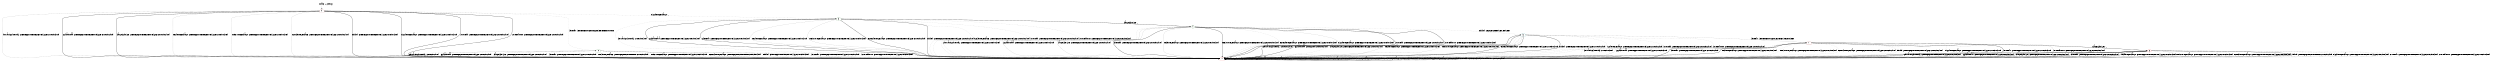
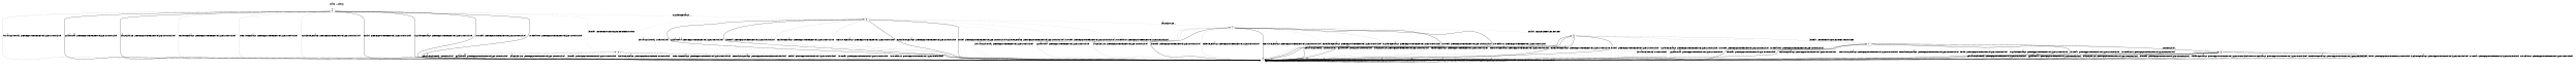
  digraph {
    node [color=darkgreen shape=house]
    edge [style=dotted]
    n1 [color=teal label=__start2 shape=none]
    n2 [color=brown label=0]
    n3 [color=red label=1]
    n4 [label=2]
    n5 [label=3]
    n6 [label=4 shape=diamond]
    n7 [color=teal label=5]
    n8 [color=brown label=7]
    n9 [color=red label=6 shape=diamond]
    n1 -> n1 [label="Self loop" style=dashed]
    n1 -> n2 [style=dashed]
    n2 -> n3 [label="AlertWarningCloseNotify / ALERT_FATAL_UNEXPECTED_MESSAGE|ConnectionClosed" style=dashed]
    n2 -> n3 [label="ApplicationData / ALERT_FATAL_UNEXPECTED_MESSAGE|ConnectionClosed" style=bold]
    n2 -> n3 [label="ChangeCipherSpec / ALERT_FATAL_UNEXPECTED_MESSAGE|ConnectionClosed" style=bold]
    n2 -> n3 [label="DHClientKeyExchange / ALERT_FATAL_UNEXPECTED_MESSAGE|ConnectionClosed" style=dashed]
    n2 -> n3 [label="DHEServerKeyExchange / ALERT_FATAL_UNEXPECTED_MESSAGE|ConnectionClosed" style=dashed]
    n2 -> n3 [label="ECDHClientKeyExchange / ALERT_FATAL_UNEXPECTED_MESSAGE|ConnectionClosed" style=dashed]
    n2 -> n3 [label="Finished / ALERT_FATAL_UNEXPECTED_MESSAGE|ConnectionClosed" style=bold]
    n2 -> n3 [label="RSAClientKeyExchange / ALERT_FATAL_UNEXPECTED_MESSAGE|ConnectionClosed" style=bold]
    n2 -> n3 [label="ServerHello / ALERT_FATAL_UNEXPECTED_MESSAGE|ConnectionClosed" style=bold]
    n2 -> n3 [label="ServerHelloDone / ALERT_FATAL_UNEXPECTED_MESSAGE|ConnectionClosed" style=bold]
    n2 -> n4 [label="ClientHello / SERVER_HELLO|CERTIFICATE|SERVER_HELLO_DONE"]
    n2 -> n5 [label="RSAClientKeyExchange / -"]
    n3 -> n3 [label="AlertWarningCloseNotify / ConnectionClosed"]
    n3 -> n3 [label="ApplicationData / ConnectionClosed" style=bold]
    n3 -> n3 [label="ChangeCipherSpec / ConnectionClosed" style=dashed]
    n3 -> n3 [label="ClientHello / ConnectionClosed"]
    n3 -> n3 [label="DHClientKeyExchange / ConnectionClosed" style=bold]
    n3 -> n3 [label="DHEServerKeyExchange / ConnectionClosed" style=bold]
    n3 -> n3 [label="ECDHClientKeyExchange / ConnectionClosed" style=bold]
    n3 -> n3 [label="Finished / ConnectionClosed"]
    n3 -> n3 [label="RSAClientKeyExchange / ConnectionClosed"]
    n3 -> n3 [label="ServerHello / ConnectionClosed" style=bold]
    n3 -> n3 [label="ServerHelloDone / ConnectionClosed" style=dashed]
    n4 -> n3 [label="AlertWarningCloseNotify / ConnectionClosed"]
    n4 -> n3 [label="ApplicationData / ALERT_FATAL_UNEXPECTED_MESSAGE|ConnectionClosed" style=dashed]
    n4 -> n3 [label="ChangeCipherSpec / ALERT_FATAL_UNEXPECTED_MESSAGE|ConnectionClosed" style=dashed]
    n4 -> n3 [label="ClientHello / ALERT_FATAL_UNEXPECTED_MESSAGE|ConnectionClosed"]
    n4 -> n3 [label="DHClientKeyExchange / ALERT_FATAL_DECRYPT_ERROR|ConnectionClosed"]
    n4 -> n3 [label="DHEServerKeyExchange / ALERT_FATAL_UNEXPECTED_MESSAGE|ConnectionClosed"]
    n4 -> n3 [label="ECDHClientKeyExchange / ALERT_FATAL_DECODE_ERROR|ConnectionClosed" style=dashed]
    n4 -> n3 [label="Finished / ALERT_FATAL_UNEXPECTED_MESSAGE|ConnectionClosed"]
    n4 -> n3 [label="ServerHello / ALERT_FATAL_UNEXPECTED_MESSAGE|ConnectionClosed" style=dashed]
    n4 -> n3 [label="ServerHelloDone / ALERT_FATAL_UNEXPECTED_MESSAGE|ConnectionClosed"]
    n5 -> n3 [label="AlertWarningCloseNotify / ConnectionClosed"]
    n5 -> n3 [label="ApplicationData / ALERT_FATAL_UNEXPECTED_MESSAGE|ConnectionClosed" style=bold]
    n5 -> n3 [label="ClientHello / ALERT_FATAL_UNEXPECTED_MESSAGE|ConnectionClosed" style=bold]
    n5 -> n3 [label="DHClientKeyExchange / ALERT_FATAL_UNEXPECTED_MESSAGE|ConnectionClosed" style=dashed]
    n5 -> n3 [label="DHEServerKeyExchange / ALERT_FATAL_UNEXPECTED_MESSAGE|ConnectionClosed" style=dashed]
    n5 -> n3 [label="ECDHClientKeyExchange / ALERT_FATAL_UNEXPECTED_MESSAGE|ConnectionClosed" style=bold]
    n5 -> n3 [label="Finished / ALERT_FATAL_UNEXPECTED_MESSAGE|ConnectionClosed" style=bold]
    n5 -> n3 [label="RSAClientKeyExchange / ALERT_FATAL_UNEXPECTED_MESSAGE|ConnectionClosed"]
    n5 -> n3 [label="ServerHello / ALERT_FATAL_UNEXPECTED_MESSAGE|ConnectionClosed"]
    n5 -> n3 [label="ServerHelloDone / ALERT_FATAL_UNEXPECTED_MESSAGE|ConnectionClosed"]
-   n5 -> n6 [label="ChangeCipherSpec / -" style=bold]
+   n5 -> n6 [label="ChangeCipherSpec / -"]
    n6 -> n3 [label="AlertWarningCloseNotify / ALERT_FATAL_UNEXPECTED_MESSAGE|ConnectionClosed"]
    n6 -> n3 [label="ApplicationData / ALERT_FATAL_UNEXPECTED_MESSAGE|ConnectionClosed" style=dashed]
    n6 -> n3 [label="ChangeCipherSpec / ALERT_FATAL_UNEXPECTED_MESSAGE|ConnectionClosed" style=dashed]
    n6 -> n3 [label="ClientHello / ALERT_FATAL_UNEXPECTED_MESSAGE|ConnectionClosed" style=bold]
    n6 -> n3 [label="DHClientKeyExchange / ALERT_FATAL_UNEXPECTED_MESSAGE|ConnectionClosed" style=dashed]
    n6 -> n3 [label="DHEServerKeyExchange / ALERT_FATAL_UNEXPECTED_MESSAGE|ConnectionClosed" style=bold]
    n6 -> n3 [label="ECDHClientKeyExchange / ALERT_FATAL_UNEXPECTED_MESSAGE|ConnectionClosed"]
    n6 -> n3 [label="RSAClientKeyExchange / ALERT_FATAL_UNEXPECTED_MESSAGE|ConnectionClosed" style=dashed]
    n6 -> n3 [label="ServerHello / ALERT_FATAL_UNEXPECTED_MESSAGE|ConnectionClosed" style=bold]
    n6 -> n3 [label="ServerHelloDone / ALERT_FATAL_UNEXPECTED_MESSAGE|ConnectionClosed" style=bold]
    n6 -> n7 [label="Finished / CHANGE_CIPHER_SPEC|FINISHED"]
    n7 -> n3 [label="AlertWarningCloseNotify / ConnectionClosed" style=bold]
    n7 -> n3 [label="ApplicationData / APPLICATION|ConnectionClosed" style=bold]
    n7 -> n3 [label="ChangeCipherSpec / ALERT_FATAL_UNEXPECTED_MESSAGE|ConnectionClosed"]
    n7 -> n3 [label="DHClientKeyExchange / ALERT_FATAL_UNEXPECTED_MESSAGE|ConnectionClosed" style=dashed]
    n7 -> n3 [label="DHEServerKeyExchange / ALERT_FATAL_UNEXPECTED_MESSAGE|ConnectionClosed" style=dashed]
    n7 -> n3 [label="ECDHClientKeyExchange / ALERT_FATAL_UNEXPECTED_MESSAGE|ConnectionClosed" style=bold]
    n7 -> n3 [label="Finished / ALERT_FATAL_UNEXPECTED_MESSAGE|ConnectionClosed" style=bold]
    n7 -> n3 [label="RSAClientKeyExchange / ALERT_FATAL_UNEXPECTED_MESSAGE|ConnectionClosed"]
    n7 -> n3 [label="ServerHello / ALERT_FATAL_UNEXPECTED_MESSAGE|ConnectionClosed"]
    n7 -> n3 [label="ServerHelloDone / ALERT_FATAL_UNEXPECTED_MESSAGE|ConnectionClosed"]
    n7 -> n8 [label="ClientHello / SERVER_HELLO|CHANGE_CIPHER_SPEC|FINISHED" style=dashed]
    n8 -> n3 [label="AlertWarningCloseNotify / ConnectionClosed"]
    n8 -> n3 [label="ApplicationData / ALERT_FATAL_UNEXPECTED_MESSAGE|ConnectionClosed" style=dashed]
    n8 -> n3 [label="ClientHello / ALERT_FATAL_UNEXPECTED_MESSAGE|ConnectionClosed" style=bold]
    n8 -> n3 [label="DHClientKeyExchange / ALERT_FATAL_UNEXPECTED_MESSAGE|ConnectionClosed" style=bold]
    n8 -> n3 [label="DHEServerKeyExchange / ALERT_FATAL_UNEXPECTED_MESSAGE|ConnectionClosed"]
    n8 -> n3 [label="ECDHClientKeyExchange / ALERT_FATAL_UNEXPECTED_MESSAGE|ConnectionClosed"]
    n8 -> n3 [label="Finished / ALERT_FATAL_UNEXPECTED_MESSAGE|ConnectionClosed"]
    n8 -> n3 [label="RSAClientKeyExchange / ALERT_FATAL_UNEXPECTED_MESSAGE|ConnectionClosed"]
    n8 -> n3 [label="ServerHello / ALERT_FATAL_UNEXPECTED_MESSAGE|ConnectionClosed" style=bold]
    n8 -> n3 [label="ServerHelloDone / ALERT_FATAL_UNEXPECTED_MESSAGE|ConnectionClosed" style=dashed]
-   n8 -> n9 [label="ChangeCipherSpec / -" style=bold]
+   n8 -> n9 [label="ConnectionClosed / -" style=bold]
    n9 -> n3 [label="AlertWarningCloseNotify / ALERT_FATAL_UNEXPECTED_MESSAGE|ConnectionClosed" style=bold]
    n9 -> n3 [label="ApplicationData / ALERT_FATAL_UNEXPECTED_MESSAGE|ConnectionClosed" style=dashed]
    n9 -> n3 [label="ChangeCipherSpec / ALERT_FATAL_UNEXPECTED_MESSAGE|ConnectionClosed" style=bold]
    n9 -> n3 [label="ClientHello / ALERT_FATAL_UNEXPECTED_MESSAGE|ConnectionClosed" style=bold]
    n9 -> n3 [label="DHClientKeyExchange / ALERT_FATAL_UNEXPECTED_MESSAGE|ConnectionClosed" style=bold]
    n9 -> n3 [label="DHEServerKeyExchange / ALERT_FATAL_UNEXPECTED_MESSAGE|ConnectionClosed" style=dashed]
    n9 -> n3 [label="ECDHClientKeyExchange / ALERT_FATAL_UNEXPECTED_MESSAGE|ConnectionClosed"]
    n9 -> n3 [label="Finished / ALERT_FATAL_DECRYPT_ERROR|ConnectionClosed" style=bold]
    n9 -> n3 [label="RSAClientKeyExchange / ALERT_FATAL_UNEXPECTED_MESSAGE|ConnectionClosed"]
    n9 -> n3 [label="ServerHello / ALERT_FATAL_UNEXPECTED_MESSAGE|ConnectionClosed"]
    n9 -> n3 [label="ServerHelloDone / ALERT_FATAL_UNEXPECTED_MESSAGE|ConnectionClosed"]
  }
